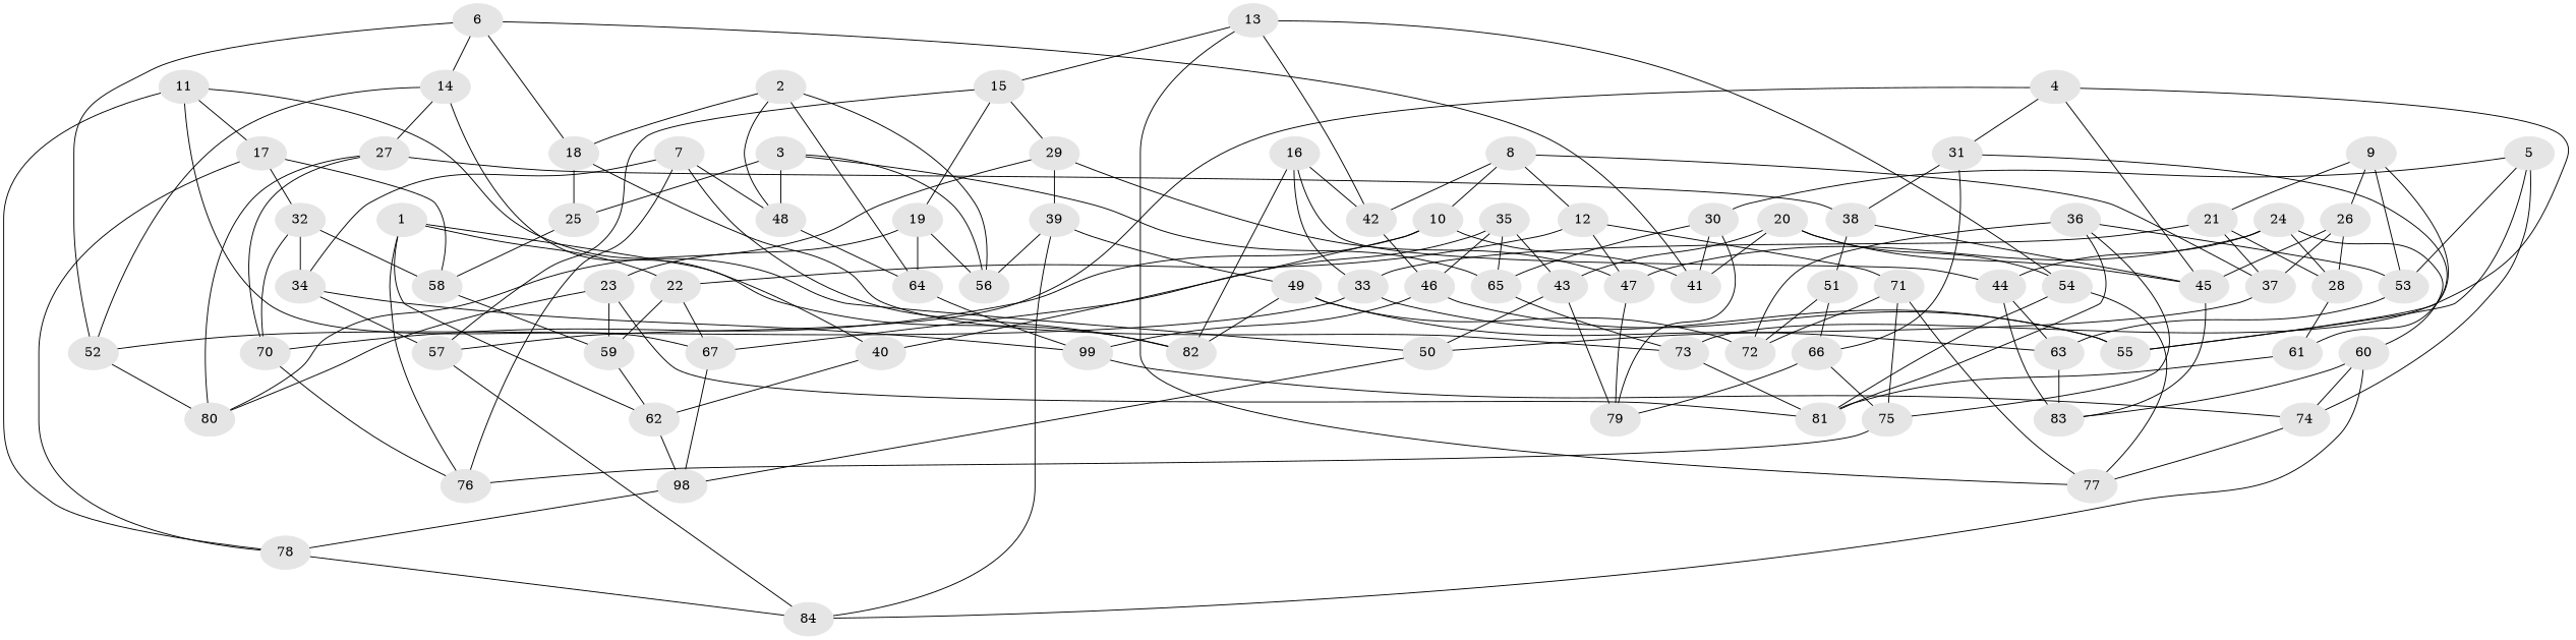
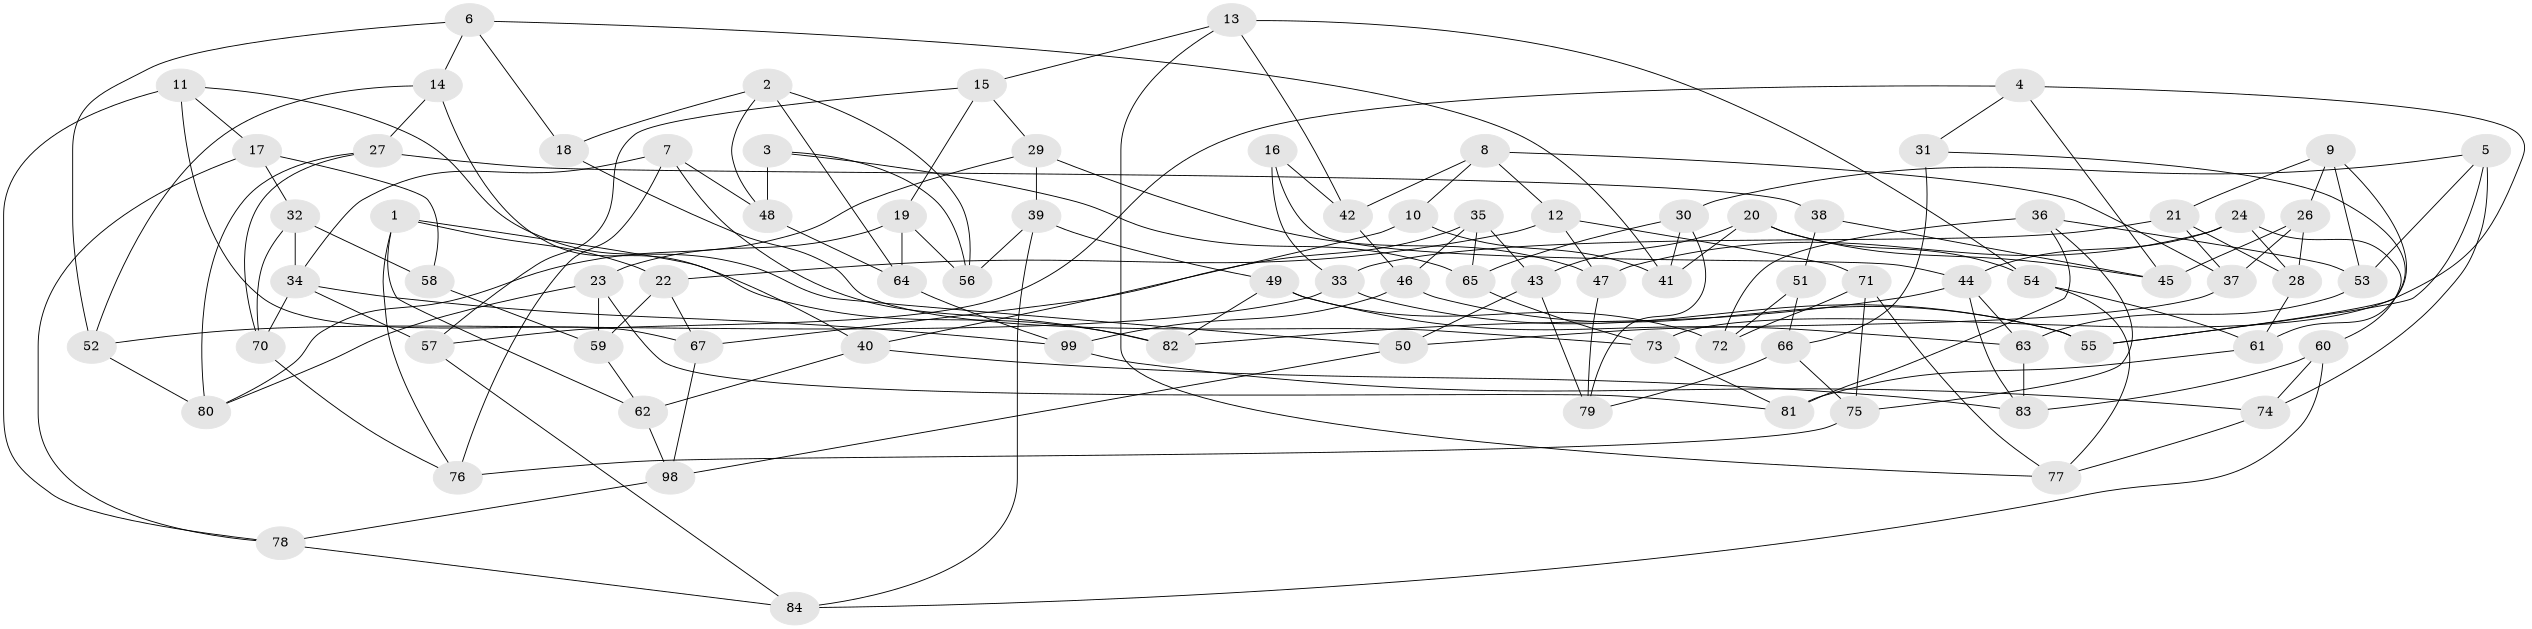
  graph {
    node [color=gray90 style=filled]
    1
    22
    62
    76
    82
    67
    59
    n8 [label=98]
    2
    18
    48
    56
    64
-   25
    73
    n16 [label=99]
    3
    65
    58
    4
    31
    45
    57
    38
    61
    66
    84
    81
    5
    30
    53
    55
    74
    41
    79
    63
    77
    6
    14
    52
    40
    27
    80
    7
    34
    8
    10
    12
    37
    42
    70
    47
    71
    50
    46
    9
    21
    26
    33
    28
    83
    11
    17
    78
    32
    72
    75
    13
    15
    54
    19
    29
    23
    39
    16
    44
    20
    43
    24
    60
    51
    49
    35
    36
    1 -- 22
    1 -- 62
    1 -- 76
    1 -- 82
    22 -- 67
    22 -- 59
    62 -- n8
    67 -- n8
    59 -- 62
    n8 -- 78
    2 -- 18
    2 -- 48
    2 -- 56
    2 -- 64
-   18 -- 25
    18 -- 73
    48 -- 64
    64 -- n16
-   25 -- 58
    73 -- 81
    n16 -- 74
    3 -- 48
    3 -- 56
-   3 -- 25
    3 -- 65
    65 -- 73
    58 -- 59
    4 -- 73
    4 -- 31
    4 -- 45
    4 -- 57
-   31 -- 38
    31 -- 61
    31 -- 66
    57 -- 84
    38 -- 45
    38 -- 51
    61 -- 81
    66 -- 79
    66 -- 75
    5 -- 30
    5 -- 53
    5 -- 55
    5 -- 74
    30 -- 65
    30 -- 41
    30 -- 79
    53 -- 63
    74 -- 77
    63 -- 83
    6 -- 18
    6 -- 41
    6 -- 14
    6 -- 52
    14 -- 52
    14 -- 40
    14 -- 27
    52 -- 80
    40 -- 62
-   45 -- 83
+   40 -- 83
    27 -- 38
    27 -- 80
    27 -- 70
    7 -- 76
    7 -- 82
    7 -- 48
    7 -- 34
    34 -- n16
    34 -- 57
    8 -- 10
    8 -- 12
    8 -- 37
    8 -- 42
    10 -- 41
    10 -- 40
-   10 -- 70
+   34 -- 70
    12 -- 22
    12 -- 47
    12 -- 71
    37 -- 50
    42 -- 46
    70 -- 76
    47 -- 79
    71 -- 77
    71 -- 72
    71 -- 75
    50 -- n8
    46 -- n16
    46 -- 55
    9 -- 53
    9 -- 55
    9 -- 21
    9 -- 26
    21 -- 37
    21 -- 33
    21 -- 28
    26 -- 45
    26 -- 37
    26 -- 28
    33 -- 55
    33 -- 52
    28 -- 61
    11 -- 67
    11 -- 50
    11 -- 17
    11 -- 78
    17 -- 58
    17 -- 78
    17 -- 32
    78 -- 84
    32 -- 58
    32 -- 34
    32 -- 70
    75 -- 76
    13 -- 77
    13 -- 42
    13 -- 15
    13 -- 54
    15 -- 57
    15 -- 19
    15 -- 29
-   54 -- 81
+   54 -- 61
    54 -- 77
    19 -- 56
    19 -- 64
    19 -- 23
    29 -- 80
    29 -- 47
    29 -- 39
    23 -- 59
    23 -- 81
    23 -- 80
    39 -- 56
    39 -- 84
    39 -- 49
-   16 -- 82
+   44 -- 82
    16 -- 42
    16 -- 33
    16 -- 44
    44 -- 63
    44 -- 83
    20 -- 45
    20 -- 41
    20 -- 54
    20 -- 43
    43 -- 79
    43 -- 50
    24 -- 47
    24 -- 28
    24 -- 44
    24 -- 60
    60 -- 84
    60 -- 74
    60 -- 83
    51 -- 66
    51 -- 72
    49 -- 82
    49 -- 63
    49 -- 72
    35 -- 67
    35 -- 65
    35 -- 46
    35 -- 43
    36 -- 81
    36 -- 53
    36 -- 72
    36 -- 75
  }
